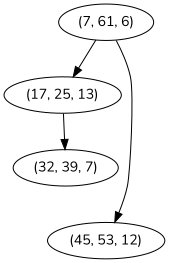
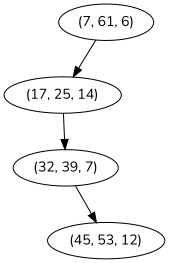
  digraph {
    fontname=Nunito
    node [fontname=Nunito]
    edge [fontname=Nunito]
    "(7, 61, 6)"
-   "(17, 25, 13)"
+   "(17, 25, 13)" [label="(17, 25, 14)"]
    "(45, 53, 12)"
    "(32, 39, 7)"
    "(7, 61, 6)" -> "(17, 25, 13)"
-   "(7, 61, 6)" -> "(45, 53, 12)"
+   "(32, 39, 7)" -> "(45, 53, 12)"
    "(17, 25, 13)" -> "(32, 39, 7)"
  }
